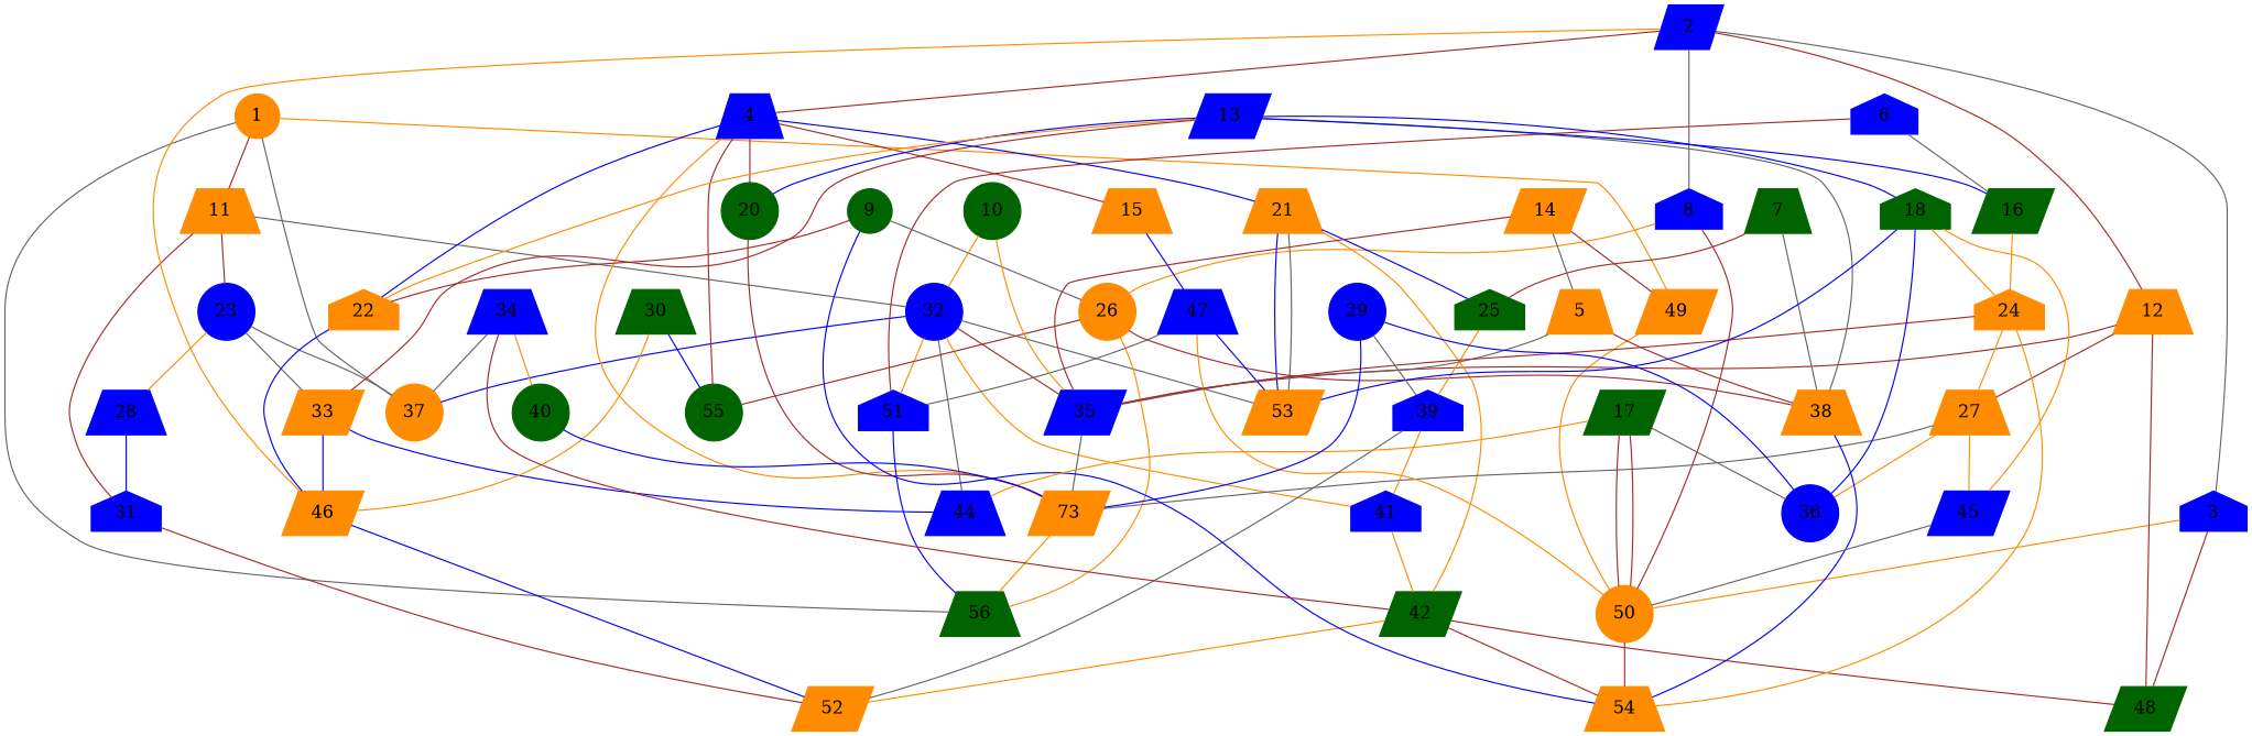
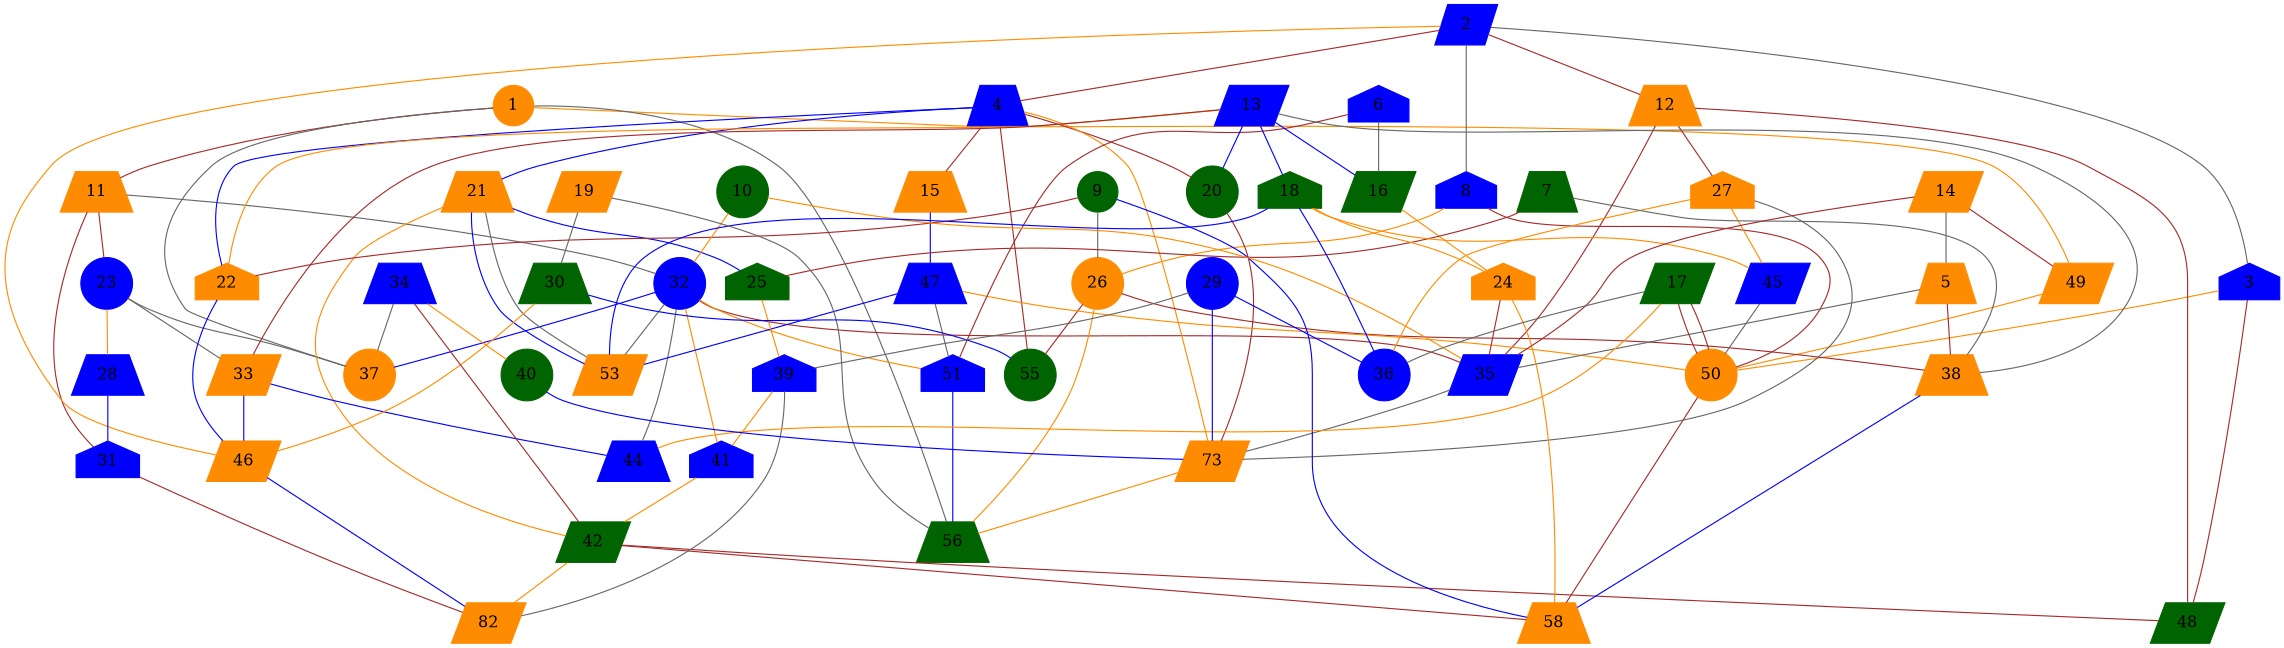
  graph {
    node [color=darkorange shape=trapezium style=filled]
    edge [color=brown]
    1 [shape=circle]
    11
    37 [shape=circle]
    49 [shape=parallelogram]
    56 [color=darkgreen]
    32 [color=blue shape=circle]
    23 [color=blue shape=circle]
    31 [color=blue shape=house]
    50 [shape=circle]
    2 [color=blue shape=parallelogram]
    3 [color=blue shape=house]
    4 [color=blue]
    8 [color=blue shape=house]
    12
    46 [shape=parallelogram]
    48 [color=darkgreen shape=parallelogram]
    15
    20 [color=darkgreen shape=circle]
    21
    22 [shape=house]
    n21 [label=73 shape=parallelogram]
    55 [color=darkgreen shape=circle]
    26 [shape=circle]
    35 [color=blue shape=parallelogram]
-   27
-   52 [shape=parallelogram]
-   54
+   27 [shape=house]
+   52 [shape=parallelogram label=82]
+   54 [label=58]
    47 [color=blue]
    25 [color=darkgreen shape=house]
    53 [shape=parallelogram]
    42 [color=darkgreen shape=parallelogram]
    5
    38
    6 [color=blue shape=house]
    16 [color=darkgreen shape=parallelogram]
    51 [color=blue shape=house]
    24 [shape=house]
    7 [color=darkgreen]
    39 [color=blue shape=house]
    9 [color=darkgreen shape=circle]
    10 [color=darkgreen shape=circle]
    44 [color=blue]
    41 [color=blue shape=house]
    33 [shape=parallelogram]
    28 [color=blue]
    36 [color=blue shape=circle]
    45 [color=blue shape=parallelogram]
    13 [color=blue shape=parallelogram]
    18 [color=darkgreen shape=house]
    14 [shape=parallelogram]
    17 [color=darkgreen shape=parallelogram]
+   19 [shape=parallelogram]
    30 [color=darkgreen]
    29 [color=blue shape=circle]
    34 [color=blue]
    40 [color=darkgreen shape=circle]
    1 -- 11
    1 -- 37 [color=gray40]
    1 -- 49 [color=darkorange]
    1 -- 56 [color=gray40]
    11 -- 32 [color=gray40]
    11 -- 23
    11 -- 31
    49 -- 50 [color=darkorange]
    32 -- 37 [color=blue]
    32 -- 35
    32 -- 53 [color=gray40]
    32 -- 51 [color=darkorange]
    32 -- 44 [color=gray40]
    32 -- 41 [color=darkorange]
    23 -- 37 [color=gray40]
    23 -- 33 [color=gray40]
    23 -- 28 [color=darkorange]
    31 -- 52
    50 -- 54
    2 -- 3 [color=gray40]
    2 -- 4
    2 -- 8 [color=gray40]
    2 -- 12
    2 -- 46 [color=darkorange]
    3 -- 50 [color=darkorange]
    3 -- 48
    4 -- 15
    4 -- 20
    4 -- 21 [color=blue]
    4 -- 22 [color=blue]
    4 -- n21 [color=darkorange]
    4 -- 55
    8 -- 50
    8 -- 26 [color=darkorange]
    12 -- 48
    12 -- 35
    12 -- 27
    46 -- 52 [color=blue]
    15 -- 47 [color=blue]
    20 -- n21
    21 -- 25 [color=blue]
    21 -- 53 [color=blue]
    21 -- 53 [color=gray40]
    21 -- 42 [color=darkorange]
    22 -- 46 [color=blue]
    n21 -- 56 [color=darkorange]
    26 -- 56 [color=darkorange]
    26 -- 55
    26 -- 38
    35 -- n21 [color=gray40]
    27 -- n21 [color=gray40]
    27 -- 36 [color=darkorange]
    27 -- 45 [color=darkorange]
    47 -- 50 [color=darkorange]
    47 -- 53 [color=blue]
    47 -- 51 [color=gray40]
    25 -- 39 [color=darkorange]
    42 -- 48
    42 -- 52 [color=darkorange]
    42 -- 54
    5 -- 35 [color=gray40]
    5 -- 38
    38 -- 54 [color=blue]
    6 -- 16 [color=gray40]
    6 -- 51
    16 -- 24 [color=darkorange]
    51 -- 56 [color=blue]
    24 -- 35
-   24 -- 27 [color=darkorange]
    24 -- 54 [color=darkorange]
    7 -- 25
    7 -- 38 [color=gray40]
    39 -- 52 [color=gray40]
    39 -- 41 [color=darkorange]
    9 -- 22
    9 -- 26 [color=gray40]
    9 -- 54 [color=blue]
    10 -- 32 [color=darkorange]
    10 -- 35 [color=darkorange]
    41 -- 42 [color=darkorange]
    33 -- 46 [color=blue]
    33 -- 44 [color=blue]
    28 -- 31 [color=blue]
    45 -- 50 [color=gray40]
    13 -- 20 [color=blue]
    13 -- 22 [color=darkorange]
    13 -- 38 [color=gray40]
    13 -- 16 [color=blue]
    13 -- 33
    13 -- 18 [color=blue]
    18 -- 53 [color=blue]
    18 -- 24 [color=darkorange]
    18 -- 36 [color=blue]
    18 -- 45 [color=darkorange]
    14 -- 49
    14 -- 35
    14 -- 5 [color=gray40]
    17 -- 50
    17 -- 50
    17 -- 44 [color=darkorange]
    17 -- 36 [color=gray40]
+   19 -- 56 [color=gray40]
+   19 -- 30 [color=gray40]
    30 -- 46 [color=darkorange]
    30 -- 55 [color=blue]
    29 -- n21 [color=blue]
    29 -- 39 [color=gray40]
    29 -- 36 [color=blue]
    34 -- 37 [color=gray40]
    34 -- 42
    34 -- 40 [color=darkorange]
    40 -- n21 [color=blue]
  }
